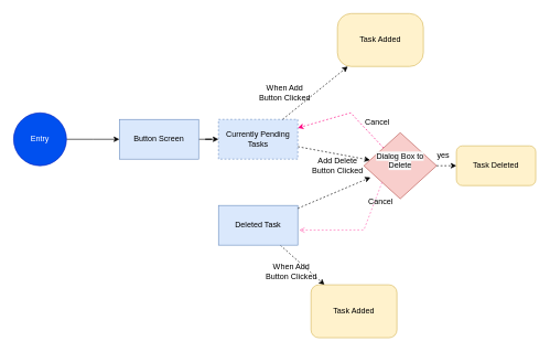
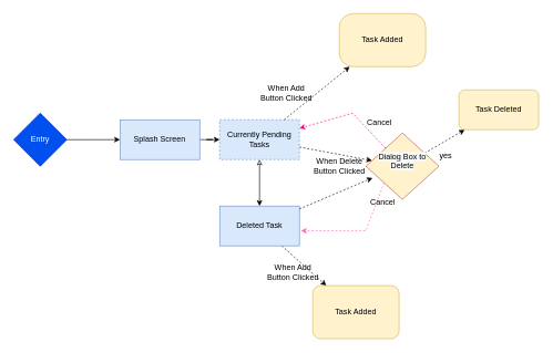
  <mxCell id="0" />
  <mxCell id="1" parent="0" />
  <mxCell id="2" value="" style="edgeStyle=orthogonalEdgeStyle;rounded=0;orthogonalLoop=1;jettySize=auto;html=1;" edge="1" parent="1" source="3"><mxGeometry relative="1" as="geometry"><mxPoint x="180" y="210" as="targetPoint" /></mxGeometry></mxCell>
- <mxCell id="3" value="Entry&lt;br&gt;" style="ellipse;whiteSpace=wrap;html=1;fillColor=#0050ef;fontColor=#ffffff;strokeColor=#001DBC;" vertex="1" parent="1"><mxGeometry x="20" y="170" width="80" height="80" as="geometry" /></mxCell>
+ <mxCell id="3" value="Entry&lt;br&gt;" style="rhombus;whiteSpace=wrap;html=1;fillColor=#0050ef;fontColor=#ffffff;strokeColor=#001DBC;" vertex="1" parent="1"><mxGeometry x="20" y="170" width="80" height="80" as="geometry" /></mxCell>
  <mxCell id="4" value="" style="edgeStyle=orthogonalEdgeStyle;rounded=0;orthogonalLoop=1;jettySize=auto;html=1;" edge="1" parent="1" source="5" target="7"><mxGeometry relative="1" as="geometry" /></mxCell>
- <mxCell id="5" value="Button Screen" style="rounded=0;whiteSpace=wrap;html=1;fillColor=#dae8fc;strokeColor=#6c8ebf;" vertex="1" parent="1"><mxGeometry x="180" y="180" width="120" height="60" as="geometry" /></mxCell>
+ <mxCell id="5" value="Splash Screen" style="rounded=0;whiteSpace=wrap;html=1;fillColor=#dae8fc;strokeColor=#6c8ebf;" vertex="1" parent="1"><mxGeometry x="180" y="180" width="120" height="60" as="geometry" /></mxCell>
  <mxCell id="6" value="" style="edgeStyle=none;rounded=0;orthogonalLoop=1;jettySize=auto;html=1;dashed=1;startArrow=none;startFill=0;strokeColor=default;" edge="1" parent="1" source="7" target="20"><mxGeometry relative="1" as="geometry" /></mxCell>
  <mxCell id="7" value="Currently Pending Tasks" style="rounded=0;whiteSpace=wrap;html=1;fillColor=#dae8fc;strokeColor=#6c8ebf;dashed=1;" vertex="1" parent="1"><mxGeometry x="330" y="180" width="120" height="60" as="geometry" /></mxCell>
+ <mxCell id="8" value="" style="rounded=0;orthogonalLoop=1;jettySize=auto;html=1;strokeColor=default;startArrow=classic;startFill=0;" edge="1" parent="1" source="7" target="10"><mxGeometry relative="1" as="geometry" /></mxCell>
  <mxCell id="9" value="" style="edgeStyle=none;rounded=0;orthogonalLoop=1;jettySize=auto;html=1;dashed=1;startArrow=none;startFill=0;strokeColor=default;" edge="1" parent="1" source="10" target="16"><mxGeometry relative="1" as="geometry" /></mxCell>
  <mxCell id="10" value="Deleted Task" style="rounded=0;whiteSpace=wrap;html=1;fillColor=#dae8fc;strokeColor=#6c8ebf;" vertex="1" parent="1"><mxGeometry x="330" y="310" width="120" height="60" as="geometry" /></mxCell>
  <mxCell id="11" value="" style="edgeStyle=none;rounded=0;orthogonalLoop=1;jettySize=auto;html=1;startArrow=none;startFill=0;strokeColor=default;dashed=1;" edge="1" parent="1" source="7" target="12"><mxGeometry relative="1" as="geometry" /></mxCell>
  <mxCell id="12" value="Task Added" style="rounded=1;whiteSpace=wrap;html=1;fillColor=#fff2cc;strokeColor=#d6b656;arcSize=26;" vertex="1" parent="1"><mxGeometry x="510" y="20" width="130" height="80" as="geometry" /></mxCell>
  <mxCell id="13" value="When Add&lt;br&gt;Button Clicked" style="text;html=1;align=center;verticalAlign=middle;resizable=0;points=[];autosize=1;strokeColor=none;fillColor=none;" vertex="1" parent="1"><mxGeometry x="390" y="390" width="100" height="40" as="geometry" /></mxCell>
  <mxCell id="14" value="" style="edgeStyle=none;rounded=0;orthogonalLoop=1;jettySize=auto;html=1;dashed=1;startArrow=none;startFill=0;strokeColor=default;" edge="1" parent="1" source="10"><mxGeometry relative="1" as="geometry"><mxPoint x="560" y="267.66" as="targetPoint" /></mxGeometry></mxCell>
- <mxCell id="15" value="Add Delete&lt;br&gt;Button Clicked" style="text;html=1;align=center;verticalAlign=middle;resizable=0;points=[];autosize=1;strokeColor=none;fillColor=none;" vertex="1" parent="1"><mxGeometry x="460" y="230" width="100" height="40" as="geometry" /></mxCell>
+ <mxCell id="15" value="When Delete&lt;br&gt;Button Clicked" style="text;html=1;align=center;verticalAlign=middle;resizable=0;points=[];autosize=1;strokeColor=none;fillColor=none;" vertex="1" parent="1"><mxGeometry x="460" y="230" width="100" height="40" as="geometry" /></mxCell>
  <mxCell id="16" value="Task Added" style="rounded=1;whiteSpace=wrap;html=1;fillColor=#fff2cc;strokeColor=#d6b656;" vertex="1" parent="1"><mxGeometry x="470" y="430" width="130" height="80" as="geometry" /></mxCell>
  <mxCell id="17" value="When Add&lt;br&gt;Button Clicked" style="text;html=1;align=center;verticalAlign=middle;resizable=0;points=[];autosize=1;strokeColor=none;fillColor=none;" vertex="1" parent="1"><mxGeometry x="380" y="120" width="100" height="40" as="geometry" /></mxCell>
  <mxCell id="18" value="" style="edgeStyle=none;rounded=0;orthogonalLoop=1;jettySize=auto;html=1;dashed=1;startArrow=none;startFill=0;strokeColor=default;" edge="1" parent="1" source="20" target="21"><mxGeometry relative="1" as="geometry" /></mxCell>
  <mxCell id="19" value="" style="edgeStyle=none;rounded=0;orthogonalLoop=1;jettySize=auto;html=1;dashed=1;startArrow=none;startFill=0;strokeColor=#FF0080;" edge="1" parent="1" source="20" target="7"><mxGeometry relative="1" as="geometry"><Array as="points"><mxPoint x="530" y="170" /></Array></mxGeometry></mxCell>
- <mxCell id="20" value="&#10;&lt;span style=&quot;color: rgb(0, 0, 0); font-family: Helvetica; font-size: 12px; font-style: normal; font-variant-ligatures: normal; font-variant-caps: normal; font-weight: 400; letter-spacing: normal; orphans: 2; text-align: center; text-indent: 0px; text-transform: none; widows: 2; word-spacing: 0px; -webkit-text-stroke-width: 0px; background-color: rgb(248, 249, 250); text-decoration-thickness: initial; text-decoration-style: initial; text-decoration-color: initial; float: none; display: inline !important;&quot;&gt;Dialog Box to Delete&lt;/span&gt;&#10;&#10;" style="rhombus;whiteSpace=wrap;html=1;fillColor=#f8cecc;strokeColor=#b85450;" vertex="1" parent="1"><mxGeometry x="550" y="200" width="110" height="100" as="geometry" /></mxCell>
- <mxCell id="21" value="Task Deleted" style="rounded=1;whiteSpace=wrap;html=1;fillColor=#fff2cc;strokeColor=#d6b656;" vertex="1" parent="1"><mxGeometry x="690" y="220" width="120" height="60" as="geometry" /></mxCell>
+ <mxCell id="20" value="&#10;&lt;span style=&quot;color: rgb(0, 0, 0); font-family: Helvetica; font-size: 12px; font-style: normal; font-variant-ligatures: normal; font-variant-caps: normal; font-weight: 400; letter-spacing: normal; orphans: 2; text-align: center; text-indent: 0px; text-transform: none; widows: 2; word-spacing: 0px; -webkit-text-stroke-width: 0px; background-color: rgb(248, 249, 250); text-decoration-thickness: initial; text-decoration-style: initial; text-decoration-color: initial; float: none; display: inline !important;&quot;&gt;Dialog Box to Delete&lt;/span&gt;&#10;&#10;" style="rhombus;whiteSpace=wrap;html=1;fillColor=#fff2cc;strokeColor=#b85450;" vertex="1" parent="1"><mxGeometry x="550" y="200" width="110" height="100" as="geometry" /></mxCell>
+ <mxCell id="21" value="Task Deleted" style="rounded=1;whiteSpace=wrap;html=1;fillColor=#fff2cc;strokeColor=#d6b656;" vertex="1" parent="1"><mxGeometry x="690" y="135" width="120" height="60" as="geometry" /></mxCell>
  <mxCell id="22" value="yes" style="text;html=1;align=center;verticalAlign=middle;resizable=0;points=[];autosize=1;strokeColor=none;fillColor=none;" vertex="1" parent="1"><mxGeometry x="650" y="220" width="40" height="30" as="geometry" /></mxCell>
- <mxCell id="23" value="" style="edgeStyle=none;rounded=0;orthogonalLoop=1;jettySize=auto;html=1;dashed=1;startArrow=none;startFill=0;strokeColor=#FF66B3;exitX=0;exitY=1;exitDx=0;exitDy=0;entryX=1.019;entryY=0.622;entryDx=0;entryDy=0;entryPerimeter=0;endArrow=open;" edge="1" parent="1" source="20" target="10"><mxGeometry relative="1" as="geometry"><mxPoint x="596.142" y="356.235" as="sourcePoint" /><mxPoint x="470" y="326.154" as="targetPoint" /><Array as="points"><mxPoint x="550" y="347" /></Array></mxGeometry></mxCell>
+ <mxCell id="23" value="" style="edgeStyle=none;rounded=0;orthogonalLoop=1;jettySize=auto;html=1;dashed=1;startArrow=none;startFill=0;strokeColor=#FF66B3;exitX=0;exitY=1;exitDx=0;exitDy=0;entryX=1.019;entryY=0.622;entryDx=0;entryDy=0;entryPerimeter=0;" edge="1" parent="1" source="20" target="10"><mxGeometry relative="1" as="geometry"><mxPoint x="596.142" y="356.235" as="sourcePoint" /><mxPoint x="470" y="326.154" as="targetPoint" /><Array as="points"><mxPoint x="550" y="347" /></Array></mxGeometry></mxCell>
  <mxCell id="24" value="Cancel&lt;br&gt;" style="text;html=1;align=center;verticalAlign=middle;resizable=0;points=[];autosize=1;strokeColor=none;fillColor=none;" vertex="1" parent="1"><mxGeometry x="540" y="170" width="60" height="30" as="geometry" /></mxCell>
  <mxCell id="25" value="Cancel&lt;br&gt;" style="text;html=1;align=center;verticalAlign=middle;resizable=0;points=[];autosize=1;strokeColor=none;fillColor=none;" vertex="1" parent="1"><mxGeometry x="545" y="290" width="60" height="30" as="geometry" /></mxCell>
